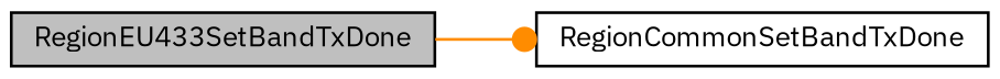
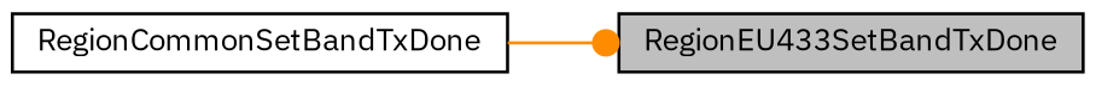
  digraph {
    rankdir=LR
    fontname="IBM Plex Sans"
    node [color=black fontname="IBM Plex Sans" fontsize=10 shape=record style=filled]
    n1 [fillcolor=grey75 fontcolor=black height=0.2 label=RegionEU433SetBandTxDone width=0.4]
    n2 [fillcolor=white height=0.2 label=RegionCommonSetBandTxDone width=0.4]
-   n1 -> n2 [color=darkorange fontname="IBM Plex Sans" fontsize=10 labelfontname=Helvetica labelfontsize=10 style=solid arrowhead=dot]
+   n2 -> n1 [color=darkorange fontname="IBM Plex Sans" fontsize=10 labelfontname=Helvetica labelfontsize=10 style=solid arrowhead=dot]
  }
